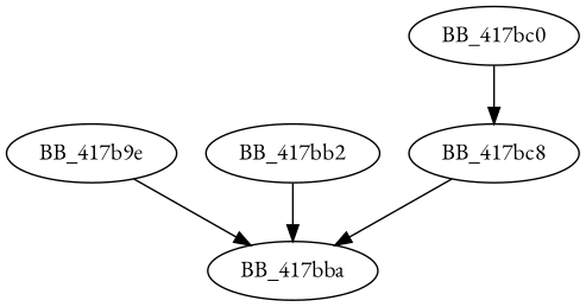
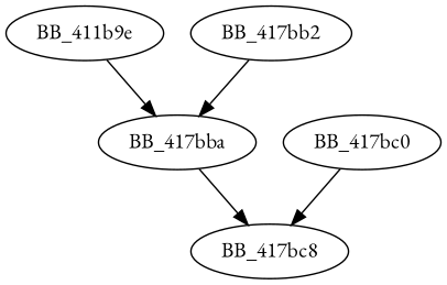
  digraph {
    fontname="EB Garamond"
    node [fontname="EB Garamond"]
    edge [fontname="EB Garamond"]
-   BB_417b9e
+   BB_417b9e [label=BB_411b9e]
    BB_417bba
    BB_417bb2
    BB_417bc8
    n5 [label=BB_417bc0]
    BB_417b9e -> BB_417bba
-   BB_417bc8 -> BB_417bba
+   BB_417bba -> BB_417bc8
    BB_417bb2 -> BB_417bba
    n5 -> BB_417bc8
  }
